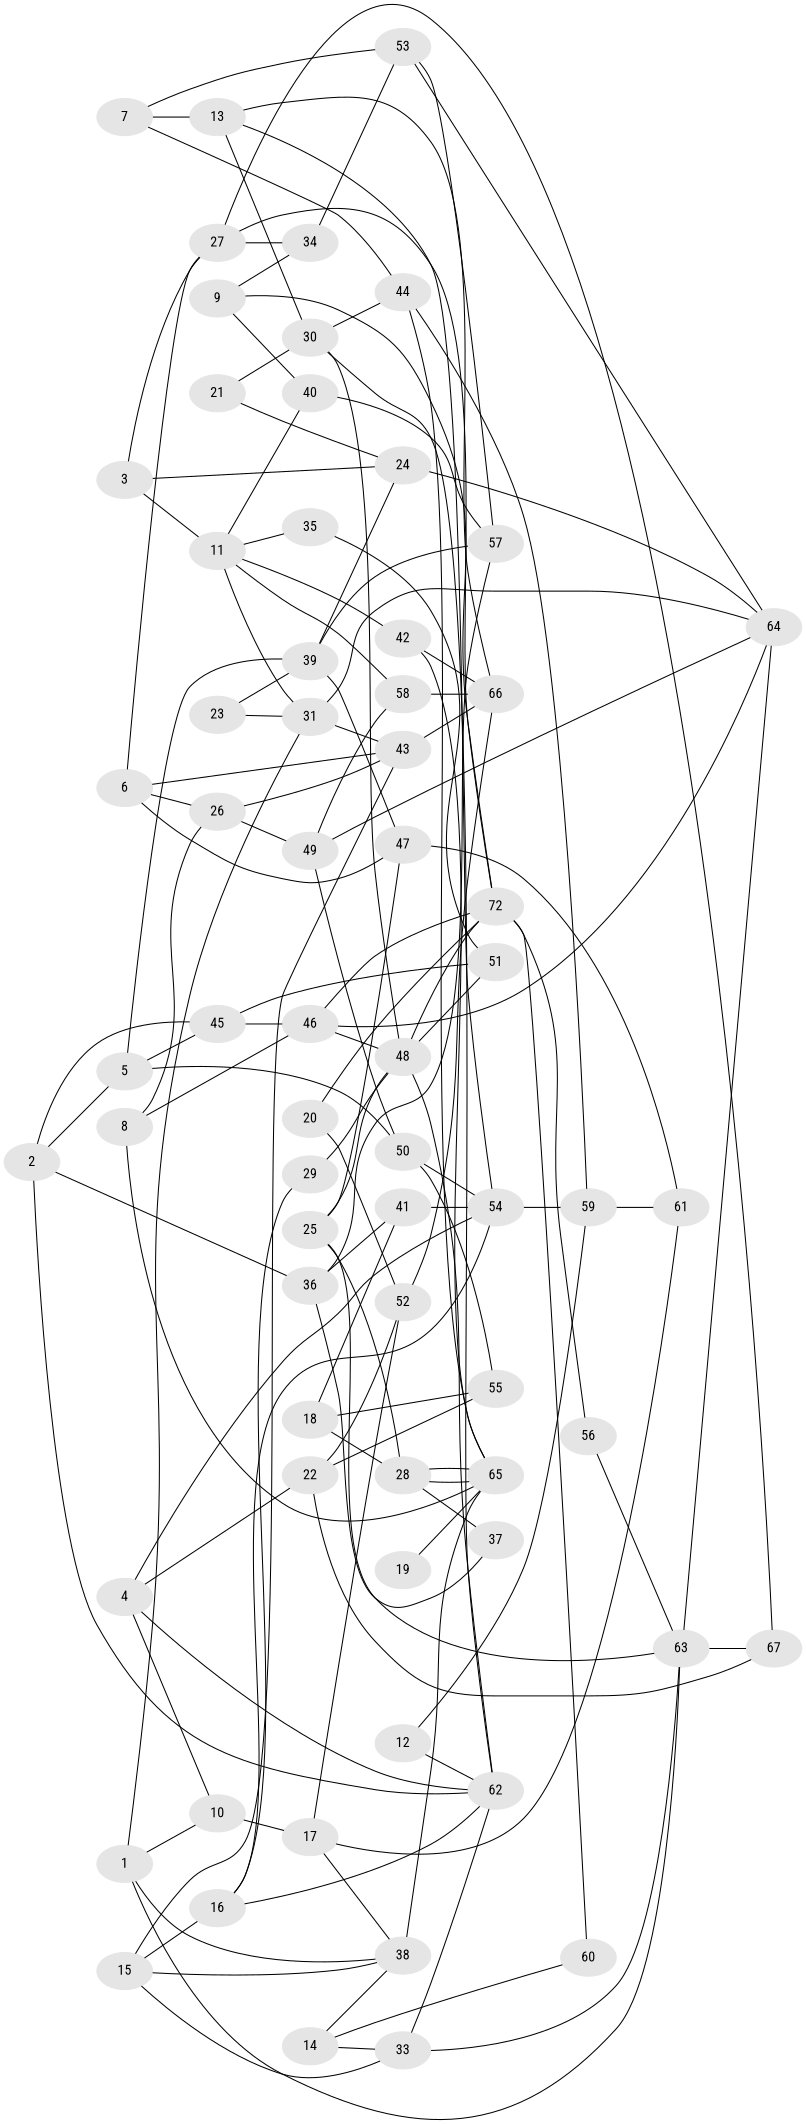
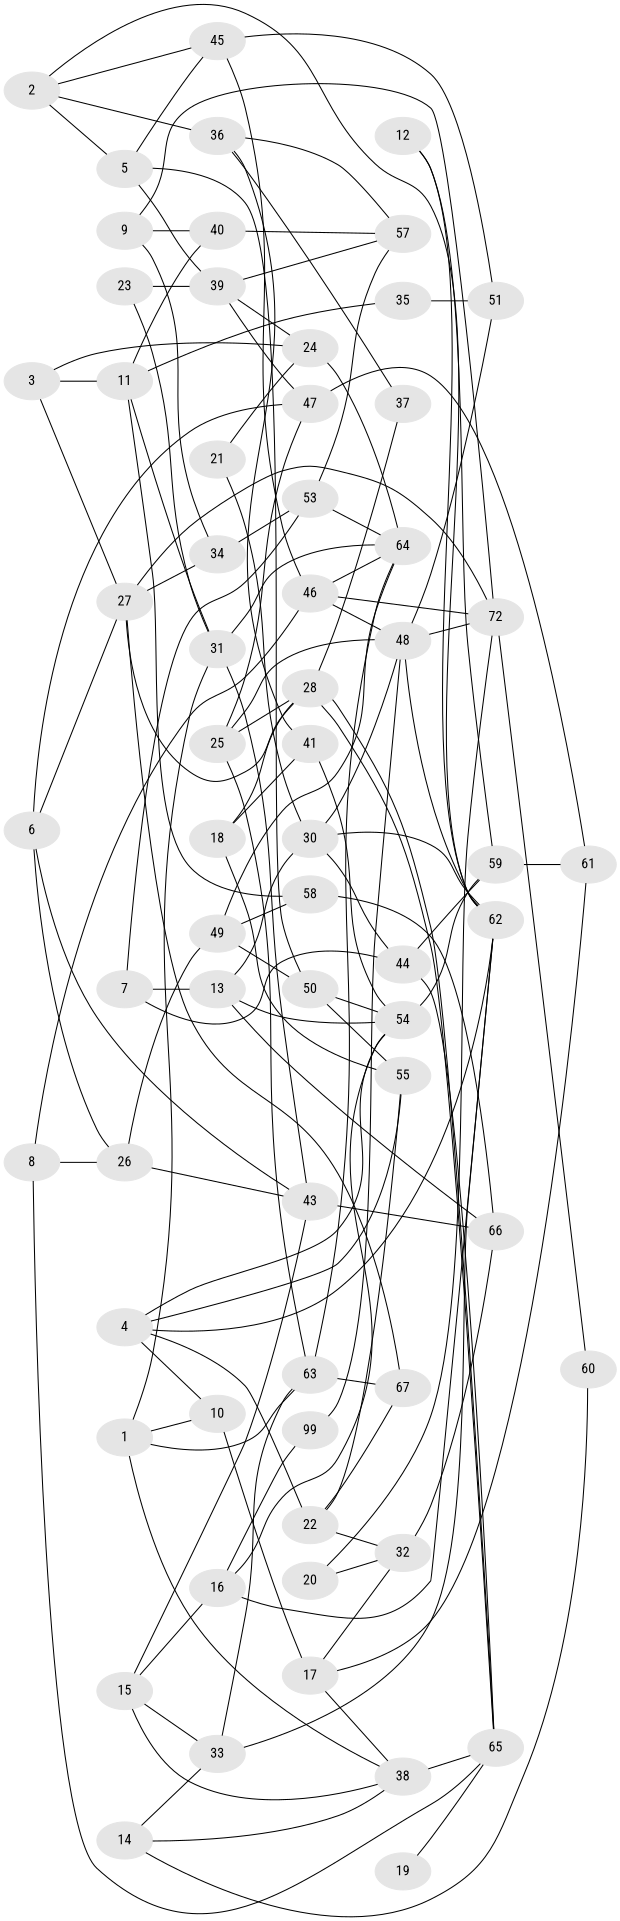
  graph {
    fontname="Roboto Condensed"
    rankdir=LR
    node [color=gray90 fontname="Roboto Condensed" style=filled]
    edge [fontname="Roboto Condensed"]
    1
    10
    31
    38
    63
    17
    43
    64
    65
    67
    2
    5
    36
    45
    62
    39
    50
    41
    37
    57
    46
    51
    3
    11
    24
    27
    40
    35
-   42
    58
    34
    n32 [label=72]
    28
    4
    22
    54
    55
-   32 [label=52]
+   32
    59
    47
    6
    26
    49
    66
    61
    7
    13
    44
    53
    30
    8
    9
    60
-   56
    20
    12
    48
    14
    33
    15
    16
-   29
+   29 [label=99]
    18
    19
    21
    23
    25
    1 -- 10
    1 -- 31
    1 -- 38
    1 -- 63
    10 -- 17
    31 -- 43
    31 -- 64
    38 -- 65
    63 -- 64
    63 -- 67
    17 -- 38
    17 -- 32
    17 -- 61
    43 -- 66
    2 -- 5
    2 -- 36
    2 -- 45
    2 -- 62
    5 -- 45
    5 -- 39
    5 -- 50
    36 -- 41
    36 -- 37
    36 -- 57
    45 -- 46
    45 -- 51
    39 -- 57
    39 -- 24
    39 -- 47
    50 -- 54
    50 -- 55
    41 -- 54
    46 -- 64
    46 -- n32
    46 -- 48
    3 -- 11
    3 -- 24
    3 -- 27
    11 -- 31
    11 -- 40
    11 -- 35
-   11 -- 42
    11 -- 58
    24 -- 64
    27 -- 67
    27 -- 34
    27 -- n32
+   27 -- 28
    40 -- 57
    35 -- 51
-   42 -- 65
-   42 -- 66
    58 -- 66
    34 -- 53
    n32 -- 60
-   n32 -- 56
    28 -- 65
    28 -- 65
    28 -- 37
    4 -- 10
    4 -- 62
    4 -- 22
    4 -- 54
+   4 -- 55
    22 -- 67
    22 -- 55
    22 -- 32
    54 -- 59
    32 -- 66
    59 -- 61
    47 -- 61
    6 -- 43
    6 -- 27
    6 -- 47
    6 -- 26
    26 -- 43
    26 -- 49
    49 -- 64
    49 -- 50
    49 -- 58
    7 -- 13
    7 -- 44
    7 -- 53
    13 -- 54
    13 -- 66
    13 -- 30
    44 -- 65
    44 -- 59
    53 -- 64
    53 -- 57
    30 -- 62
    30 -- 44
    30 -- 48
    8 -- 65
    8 -- 46
    8 -- 26
    9 -- 40
    9 -- 34
    9 -- n32
-   56 -- 63
    20 -- n32
    20 -- 32
    12 -- 62
    12 -- 59
    48 -- 62
    48 -- 51
    48 -- n32
    14 -- 38
    14 -- 60
    14 -- 33
    33 -- 63
    33 -- 62
    15 -- 38
    15 -- 43
    15 -- 33
    15 -- 16
    16 -- 62
    16 -- 54
    16 -- 29
    29 -- 48
    18 -- 41
    18 -- 28
    18 -- 55
    19 -- 65
    21 -- 24
    21 -- 30
    23 -- 31
    23 -- 39
    25 -- 63
    25 -- 28
    25 -- 47
    25 -- 48
  }
